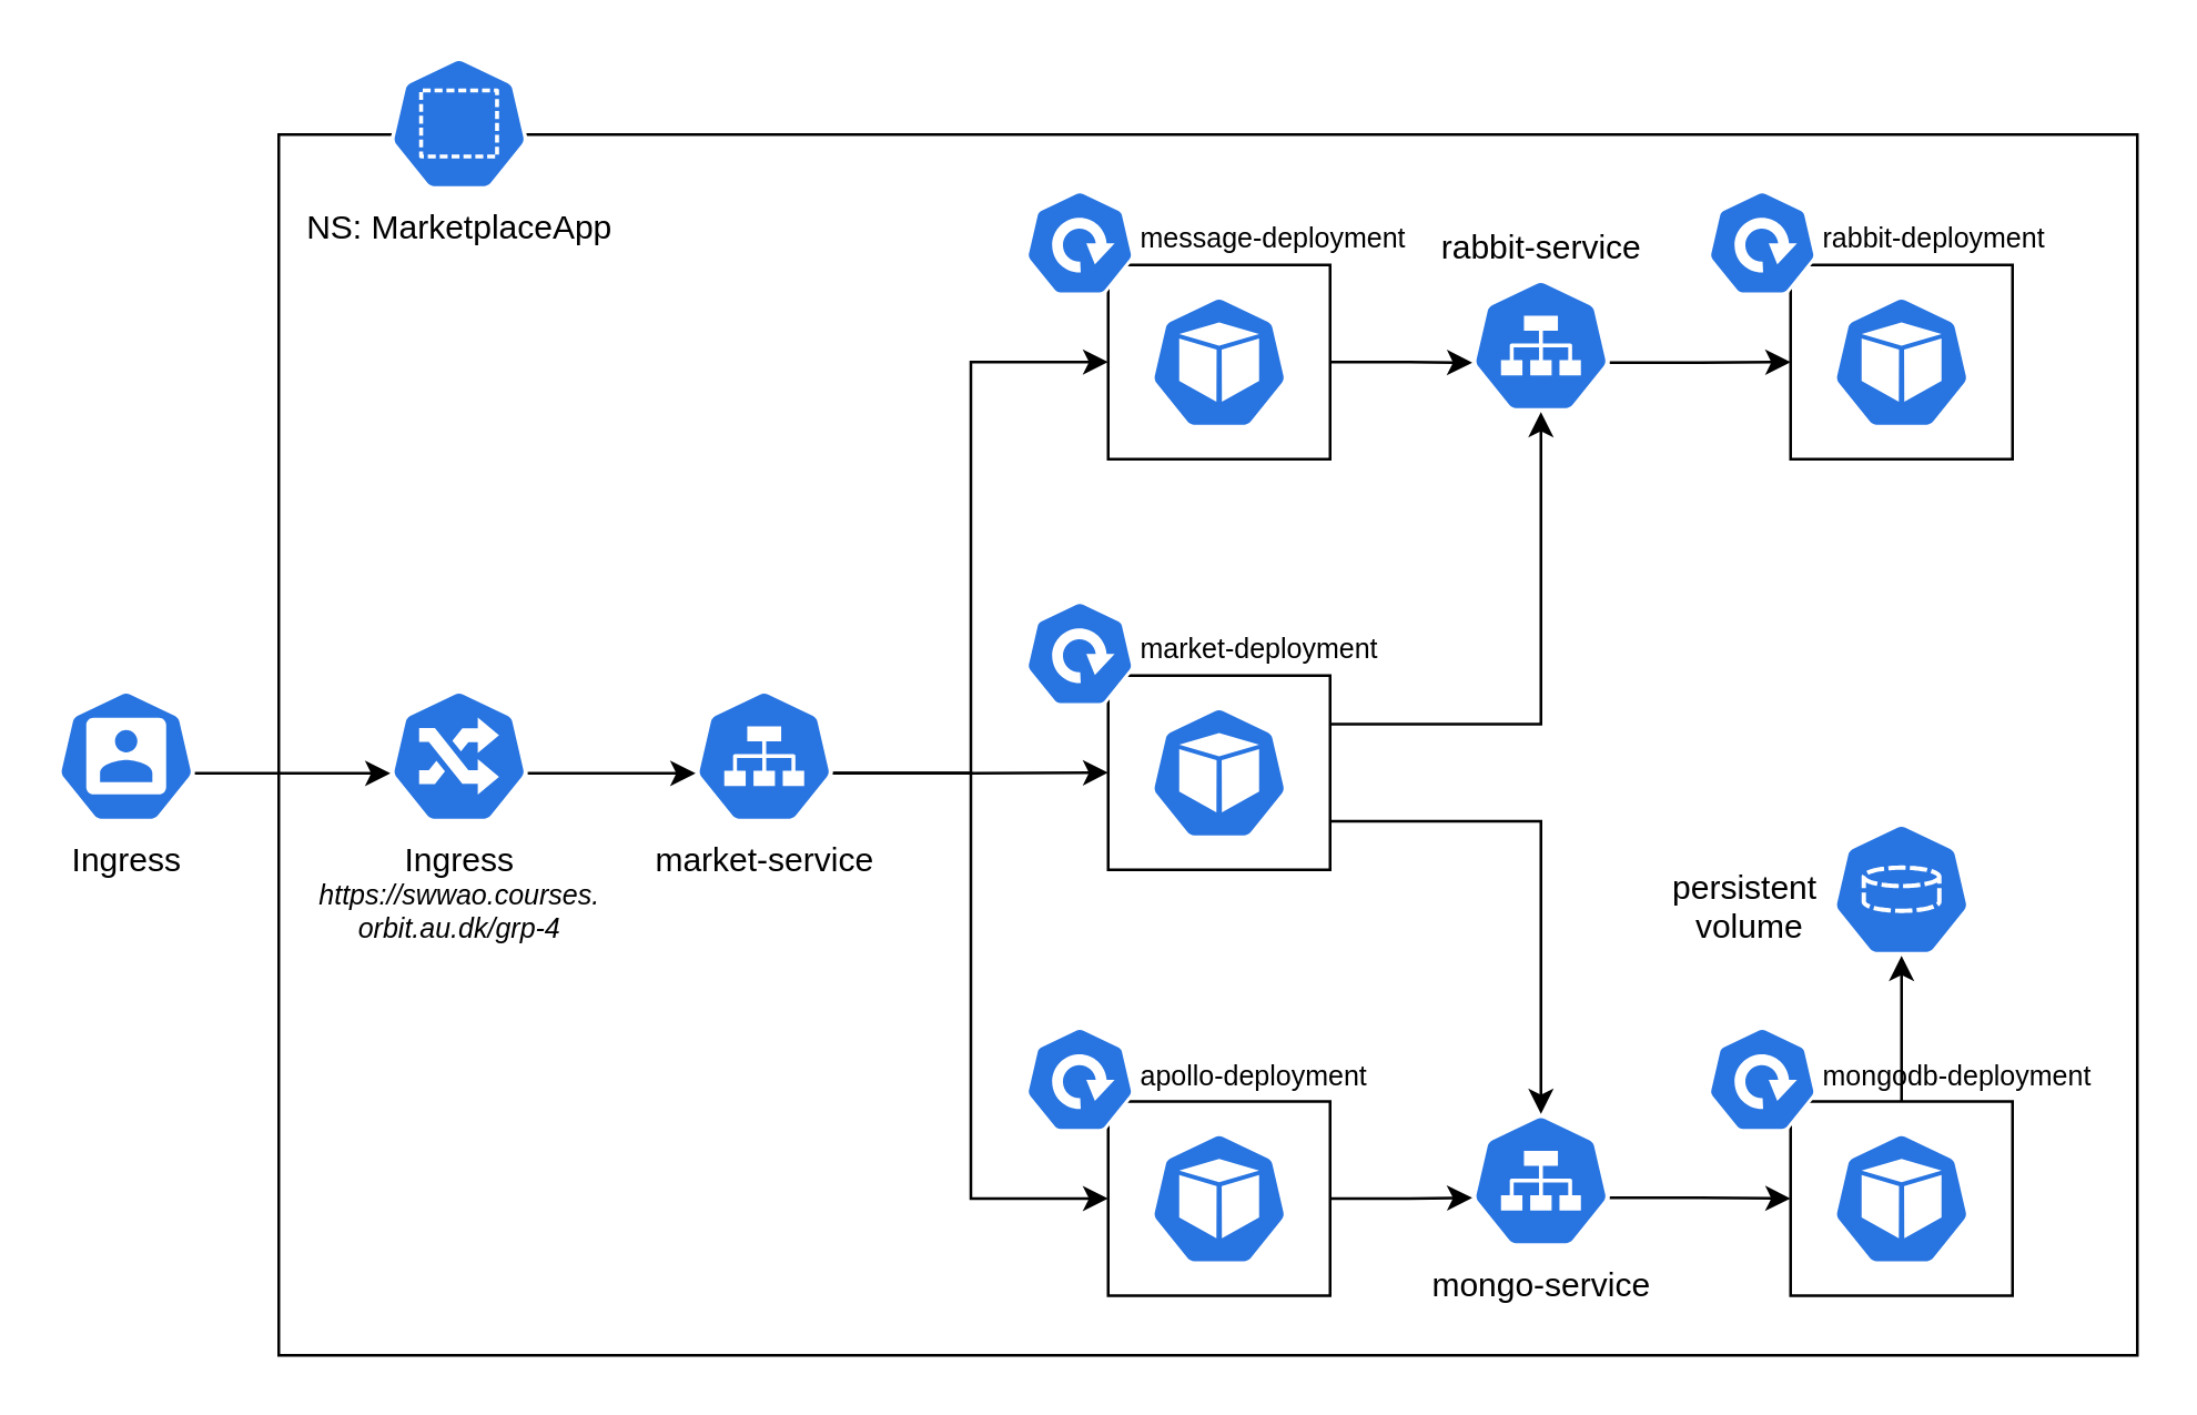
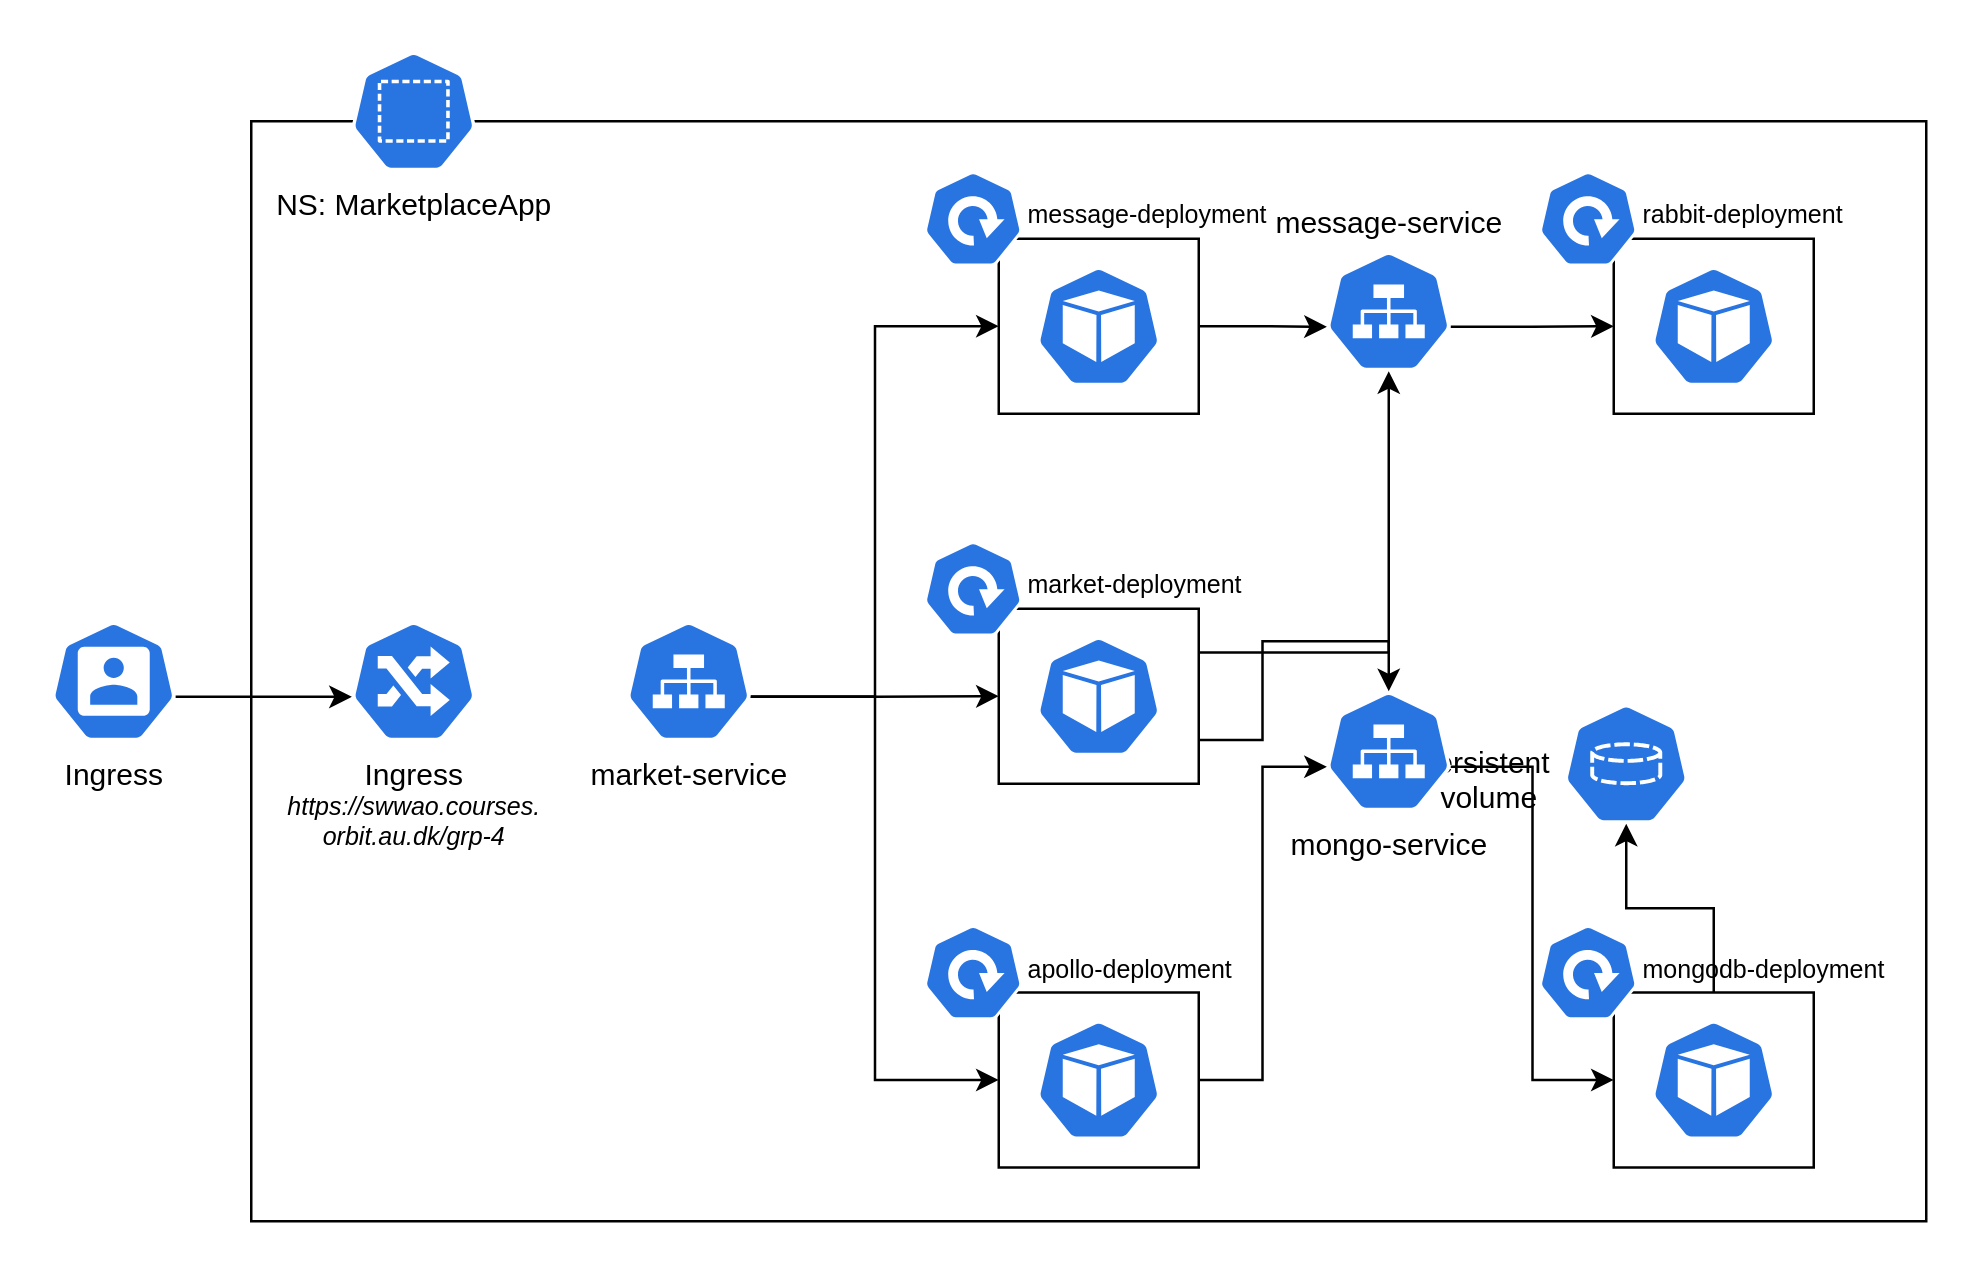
  <mxCell id="0" />
  <mxCell id="1" parent="0" />
  <mxCell id="2" value="" style="rounded=0;whiteSpace=wrap;html=1;fillColor=none;" vertex="1" parent="1"><mxGeometry x="100" y="48" width="670" height="440" as="geometry" /></mxCell>
  <mxCell id="3" value="" style="rounded=0;whiteSpace=wrap;html=1;fillColor=none;" vertex="1" parent="1"><mxGeometry x="399" y="243" width="80" height="70" as="geometry" /></mxCell>
  <mxCell id="4" value="" style="aspect=fixed;sketch=0;html=1;dashed=0;whitespace=wrap;verticalLabelPosition=bottom;verticalAlign=top;fillColor=#2875E2;strokeColor=#ffffff;points=[[0.005,0.63,0],[0.1,0.2,0],[0.9,0.2,0],[0.5,0,0],[0.995,0.63,0],[0.72,0.99,0],[0.5,1,0],[0.28,0.99,0]];shape=mxgraph.kubernetes.icon2;prIcon=pod" vertex="1" parent="1"><mxGeometry x="414" y="254" width="50" height="48" as="geometry" /></mxCell>
  <mxCell id="5" value="Ingress" style="aspect=fixed;sketch=0;html=1;dashed=0;whitespace=wrap;verticalLabelPosition=bottom;verticalAlign=top;fillColor=#2875E2;strokeColor=#ffffff;points=[[0.005,0.63,0],[0.1,0.2,0],[0.9,0.2,0],[0.5,0,0],[0.995,0.63,0],[0.72,0.99,0],[0.5,1,0],[0.28,0.99,0]];shape=mxgraph.kubernetes.icon2;prIcon=user" vertex="1" parent="1"><mxGeometry x="20" y="248" width="50" height="48" as="geometry" /></mxCell>
  <mxCell id="6" value="NS: MarketplaceApp" style="aspect=fixed;sketch=0;html=1;dashed=0;whitespace=wrap;verticalLabelPosition=bottom;verticalAlign=top;fillColor=#2875E2;strokeColor=#ffffff;points=[[0.005,0.63,0],[0.1,0.2,0],[0.9,0.2,0],[0.5,0,0],[0.995,0.63,0],[0.72,0.99,0],[0.5,1,0],[0.28,0.99,0]];shape=mxgraph.kubernetes.icon2;prIcon=ns" vertex="1" parent="1"><mxGeometry x="140" y="20" width="50" height="48" as="geometry" /></mxCell>
  <mxCell id="7" value="Ingress&lt;div style=&quot;font-size: 10px;&quot;&gt;&lt;i&gt;https://swwao.courses&lt;/i&gt;&lt;i style=&quot;background-color: initial;&quot;&gt;.&lt;/i&gt;&lt;/div&gt;&lt;div style=&quot;font-size: 10px;&quot;&gt;&lt;i style=&quot;background-color: initial;&quot;&gt;orbit.au.dk&lt;span style=&quot;background-color: initial;&quot;&gt;/grp-4&lt;/span&gt;&lt;/i&gt;&lt;/div&gt;" style="aspect=fixed;sketch=0;html=1;dashed=0;whitespace=wrap;verticalLabelPosition=bottom;verticalAlign=top;fillColor=#2875E2;strokeColor=#ffffff;points=[[0.005,0.63,0],[0.1,0.2,0],[0.9,0.2,0],[0.5,0,0],[0.995,0.63,0],[0.72,0.99,0],[0.5,1,0],[0.28,0.99,0]];shape=mxgraph.kubernetes.icon2;prIcon=ing" vertex="1" parent="1"><mxGeometry x="140" y="248" width="50" height="48" as="geometry" /></mxCell>
  <mxCell id="8" value="market-deployment" style="aspect=fixed;sketch=0;html=1;dashed=0;whitespace=wrap;verticalLabelPosition=bottom;verticalAlign=top;fillColor=#2875E2;strokeColor=#ffffff;points=[[0.005,0.63,0],[0.1,0.2,0],[0.9,0.2,0],[0.5,0,0],[0.995,0.63,0],[0.72,0.99,0],[0.5,1,0],[0.28,0.99,0]];shape=mxgraph.kubernetes.icon2;prIcon=deploy;align=left;spacingLeft=40;spacingTop=-33;spacingBottom=0;fontSize=10;" vertex="1" parent="1"><mxGeometry x="369" y="216" width="39.58" height="38" as="geometry" /></mxCell>
  <mxCell id="9" value="" style="rounded=0;whiteSpace=wrap;html=1;fillColor=none;" vertex="1" parent="1"><mxGeometry x="399" y="95" width="80" height="70" as="geometry" /></mxCell>
  <mxCell id="10" value="" style="aspect=fixed;sketch=0;html=1;dashed=0;whitespace=wrap;verticalLabelPosition=bottom;verticalAlign=top;fillColor=#2875E2;strokeColor=#ffffff;points=[[0.005,0.63,0],[0.1,0.2,0],[0.9,0.2,0],[0.5,0,0],[0.995,0.63,0],[0.72,0.99,0],[0.5,1,0],[0.28,0.99,0]];shape=mxgraph.kubernetes.icon2;prIcon=pod" vertex="1" parent="1"><mxGeometry x="414" y="106" width="50" height="48" as="geometry" /></mxCell>
  <mxCell id="11" value="message-deployment" style="aspect=fixed;sketch=0;html=1;dashed=0;whitespace=wrap;verticalLabelPosition=bottom;verticalAlign=top;fillColor=#2875E2;strokeColor=#ffffff;points=[[0.005,0.63,0],[0.1,0.2,0],[0.9,0.2,0],[0.5,0,0],[0.995,0.63,0],[0.72,0.99,0],[0.5,1,0],[0.28,0.99,0]];shape=mxgraph.kubernetes.icon2;prIcon=deploy;align=left;spacingLeft=40;spacingTop=-33;spacingBottom=0;fontSize=10;" vertex="1" parent="1"><mxGeometry x="369" y="68" width="39.58" height="38" as="geometry" /></mxCell>
  <mxCell id="12" value="" style="rounded=0;whiteSpace=wrap;html=1;fillColor=none;" vertex="1" parent="1"><mxGeometry x="645" y="95" width="80" height="70" as="geometry" /></mxCell>
  <mxCell id="13" value="" style="aspect=fixed;sketch=0;html=1;dashed=0;whitespace=wrap;verticalLabelPosition=bottom;verticalAlign=top;fillColor=#2875E2;strokeColor=#ffffff;points=[[0.005,0.63,0],[0.1,0.2,0],[0.9,0.2,0],[0.5,0,0],[0.995,0.63,0],[0.72,0.99,0],[0.5,1,0],[0.28,0.99,0]];shape=mxgraph.kubernetes.icon2;prIcon=pod" vertex="1" parent="1"><mxGeometry x="660" y="106" width="50" height="48" as="geometry" /></mxCell>
  <mxCell id="14" value="rabbit-deployment" style="aspect=fixed;sketch=0;html=1;dashed=0;whitespace=wrap;verticalLabelPosition=bottom;verticalAlign=top;fillColor=#2875E2;strokeColor=#ffffff;points=[[0.005,0.63,0],[0.1,0.2,0],[0.9,0.2,0],[0.5,0,0],[0.995,0.63,0],[0.72,0.99,0],[0.5,1,0],[0.28,0.99,0]];shape=mxgraph.kubernetes.icon2;prIcon=deploy;align=left;spacingLeft=40;spacingTop=-33;spacingBottom=0;fontSize=10;" vertex="1" parent="1"><mxGeometry x="615" y="68" width="39.58" height="38" as="geometry" /></mxCell>
  <mxCell id="15" value="" style="rounded=0;whiteSpace=wrap;html=1;fillColor=none;" vertex="1" parent="1"><mxGeometry x="645" y="396.5" width="80" height="70" as="geometry" /></mxCell>
  <mxCell id="16" value="" style="aspect=fixed;sketch=0;html=1;dashed=0;whitespace=wrap;verticalLabelPosition=bottom;verticalAlign=top;fillColor=#2875E2;strokeColor=#ffffff;points=[[0.005,0.63,0],[0.1,0.2,0],[0.9,0.2,0],[0.5,0,0],[0.995,0.63,0],[0.72,0.99,0],[0.5,1,0],[0.28,0.99,0]];shape=mxgraph.kubernetes.icon2;prIcon=pod" vertex="1" parent="1"><mxGeometry x="660" y="407.5" width="50" height="48" as="geometry" /></mxCell>
  <mxCell id="17" value="mongodb-deployment" style="aspect=fixed;sketch=0;html=1;dashed=0;whitespace=wrap;verticalLabelPosition=bottom;verticalAlign=top;fillColor=#2875E2;strokeColor=#ffffff;points=[[0.005,0.63,0],[0.1,0.2,0],[0.9,0.2,0],[0.5,0,0],[0.995,0.63,0],[0.72,0.99,0],[0.5,1,0],[0.28,0.99,0]];shape=mxgraph.kubernetes.icon2;prIcon=deploy;align=left;spacingLeft=40;spacingTop=-33;spacingBottom=0;fontSize=10;" vertex="1" parent="1"><mxGeometry x="615" y="369.5" width="39.58" height="38" as="geometry" /></mxCell>
  <mxCell id="18" value="" style="rounded=0;whiteSpace=wrap;html=1;fillColor=none;" vertex="1" parent="1"><mxGeometry x="399" y="396.5" width="80" height="70" as="geometry" /></mxCell>
  <mxCell id="19" value="" style="aspect=fixed;sketch=0;html=1;dashed=0;whitespace=wrap;verticalLabelPosition=bottom;verticalAlign=top;fillColor=#2875E2;strokeColor=#ffffff;points=[[0.005,0.63,0],[0.1,0.2,0],[0.9,0.2,0],[0.5,0,0],[0.995,0.63,0],[0.72,0.99,0],[0.5,1,0],[0.28,0.99,0]];shape=mxgraph.kubernetes.icon2;prIcon=pod" vertex="1" parent="1"><mxGeometry x="414" y="407.5" width="50" height="48" as="geometry" /></mxCell>
  <mxCell id="20" value="apollo-deployment" style="aspect=fixed;sketch=0;html=1;dashed=0;whitespace=wrap;verticalLabelPosition=bottom;verticalAlign=top;fillColor=#2875E2;strokeColor=#ffffff;points=[[0.005,0.63,0],[0.1,0.2,0],[0.9,0.2,0],[0.5,0,0],[0.995,0.63,0],[0.72,0.99,0],[0.5,1,0],[0.28,0.99,0]];shape=mxgraph.kubernetes.icon2;prIcon=deploy;align=left;spacingLeft=40;spacingTop=-33;spacingBottom=0;fontSize=10;" vertex="1" parent="1"><mxGeometry x="369" y="369.5" width="39.58" height="38" as="geometry" /></mxCell>
  <mxCell id="21" style="edgeStyle=orthogonalEdgeStyle;rounded=0;orthogonalLoop=1;jettySize=auto;html=1;exitX=0.995;exitY=0.63;exitDx=0;exitDy=0;exitPerimeter=0;entryX=0.005;entryY=0.63;entryDx=0;entryDy=0;entryPerimeter=0;" edge="1" parent="1" source="5" target="7"><mxGeometry relative="1" as="geometry" /></mxCell>
- <mxCell id="22" value="persistent&amp;nbsp;&lt;div style=&quot;font-size: 12px;&quot;&gt;&lt;span style=&quot;background-color: initial; font-size: 12px;&quot;&gt;volume&lt;/span&gt;&lt;/div&gt;" style="aspect=fixed;sketch=0;html=1;dashed=0;whitespace=wrap;verticalLabelPosition=bottom;verticalAlign=top;fillColor=#2875E2;strokeColor=#ffffff;points=[[0.005,0.63,0],[0.1,0.2,0],[0.9,0.2,0],[0.5,0,0],[0.995,0.63,0],[0.72,0.99,0],[0.5,1,0],[0.28,0.99,0]];shape=mxgraph.kubernetes.icon2;prIcon=pvc;spacingTop=-38;spacingLeft=-110;fontSize=12;align=center;" vertex="1" parent="1"><mxGeometry x="660" y="296" width="50" height="48" as="geometry" /></mxCell>
+ <mxCell id="22" value="persistent&amp;nbsp;&lt;div style=&quot;font-size: 12px;&quot;&gt;&lt;span style=&quot;background-color: initial; font-size: 12px;&quot;&gt;volume&lt;/span&gt;&lt;/div&gt;" style="aspect=fixed;sketch=0;html=1;dashed=0;whitespace=wrap;verticalLabelPosition=bottom;verticalAlign=top;fillColor=#2875E2;strokeColor=#ffffff;points=[[0.005,0.63,0],[0.1,0.2,0],[0.9,0.2,0],[0.5,0,0],[0.995,0.63,0],[0.72,0.99,0],[0.5,1,0],[0.28,0.99,0]];shape=mxgraph.kubernetes.icon2;prIcon=pvc;spacingTop=-38;spacingLeft=-110;fontSize=12;align=center;" vertex="1" parent="1"><mxGeometry x="625" y="281" width="50" height="48" as="geometry" /></mxCell>
  <mxCell id="23" style="edgeStyle=orthogonalEdgeStyle;rounded=0;orthogonalLoop=1;jettySize=auto;html=1;exitX=0.995;exitY=0.63;exitDx=0;exitDy=0;exitPerimeter=0;entryX=0;entryY=0.5;entryDx=0;entryDy=0;" edge="1" parent="1" source="26" target="9"><mxGeometry relative="1" as="geometry" /></mxCell>
  <mxCell id="24" style="edgeStyle=orthogonalEdgeStyle;rounded=0;orthogonalLoop=1;jettySize=auto;html=1;exitX=0.995;exitY=0.63;exitDx=0;exitDy=0;exitPerimeter=0;entryX=0;entryY=0.5;entryDx=0;entryDy=0;" edge="1" parent="1" source="26" target="3"><mxGeometry relative="1" as="geometry" /></mxCell>
  <mxCell id="25" style="edgeStyle=orthogonalEdgeStyle;rounded=0;orthogonalLoop=1;jettySize=auto;html=1;exitX=0.995;exitY=0.63;exitDx=0;exitDy=0;exitPerimeter=0;entryX=0;entryY=0.5;entryDx=0;entryDy=0;" edge="1" parent="1" source="26" target="18"><mxGeometry relative="1" as="geometry" /></mxCell>
  <mxCell id="26" value="market-service" style="aspect=fixed;sketch=0;html=1;dashed=0;whitespace=wrap;verticalLabelPosition=bottom;verticalAlign=top;fillColor=#2875E2;strokeColor=#ffffff;points=[[0.005,0.63,0],[0.1,0.2,0],[0.9,0.2,0],[0.5,0,0],[0.995,0.63,0],[0.72,0.99,0],[0.5,1,0],[0.28,0.99,0]];shape=mxgraph.kubernetes.icon2;prIcon=svc" vertex="1" parent="1"><mxGeometry x="250" y="248" width="50" height="48" as="geometry" /></mxCell>
- <mxCell id="27" style="edgeStyle=orthogonalEdgeStyle;rounded=0;orthogonalLoop=1;jettySize=auto;html=1;exitX=0.995;exitY=0.63;exitDx=0;exitDy=0;exitPerimeter=0;entryX=0.005;entryY=0.63;entryDx=0;entryDy=0;entryPerimeter=0;" edge="1" parent="1" source="7" target="26"><mxGeometry relative="1" as="geometry" /></mxCell>
  <mxCell id="28" style="edgeStyle=orthogonalEdgeStyle;rounded=0;orthogonalLoop=1;jettySize=auto;html=1;exitX=0.995;exitY=0.63;exitDx=0;exitDy=0;exitPerimeter=0;entryX=0;entryY=0.5;entryDx=0;entryDy=0;" edge="1" parent="1" source="29" target="12"><mxGeometry relative="1" as="geometry" /></mxCell>
- <mxCell id="29" value="rabbit-service" style="aspect=fixed;sketch=0;html=1;dashed=0;whitespace=wrap;verticalLabelPosition=bottom;verticalAlign=top;fillColor=#2875E2;strokeColor=#ffffff;points=[[0.005,0.63,0],[0.1,0.2,0],[0.9,0.2,0],[0.5,0,0],[0.995,0.63,0],[0.72,0.99,0],[0.5,1,0],[0.28,0.99,0]];shape=mxgraph.kubernetes.icon2;prIcon=svc;spacingBottom=0;spacingTop=-73;" vertex="1" parent="1"><mxGeometry x="530" y="100" width="50" height="48" as="geometry" /></mxCell>
+ <mxCell id="29" value="message-service" style="aspect=fixed;sketch=0;html=1;dashed=0;whitespace=wrap;verticalLabelPosition=bottom;verticalAlign=top;fillColor=#2875E2;strokeColor=#ffffff;points=[[0.005,0.63,0],[0.1,0.2,0],[0.9,0.2,0],[0.5,0,0],[0.995,0.63,0],[0.72,0.99,0],[0.5,1,0],[0.28,0.99,0]];shape=mxgraph.kubernetes.icon2;prIcon=svc;spacingBottom=0;spacingTop=-73;" vertex="1" parent="1"><mxGeometry x="530" y="100" width="50" height="48" as="geometry" /></mxCell>
  <mxCell id="30" style="edgeStyle=orthogonalEdgeStyle;rounded=0;orthogonalLoop=1;jettySize=auto;html=1;exitX=1;exitY=0.25;exitDx=0;exitDy=0;entryX=0.5;entryY=1;entryDx=0;entryDy=0;entryPerimeter=0;" edge="1" parent="1" source="3" target="29"><mxGeometry relative="1" as="geometry" /></mxCell>
  <mxCell id="31" style="edgeStyle=orthogonalEdgeStyle;rounded=0;orthogonalLoop=1;jettySize=auto;html=1;exitX=1;exitY=0.5;exitDx=0;exitDy=0;entryX=0.005;entryY=0.63;entryDx=0;entryDy=0;entryPerimeter=0;" edge="1" parent="1" source="9" target="29"><mxGeometry relative="1" as="geometry" /></mxCell>
  <mxCell id="32" style="edgeStyle=orthogonalEdgeStyle;rounded=0;orthogonalLoop=1;jettySize=auto;html=1;exitX=0.995;exitY=0.63;exitDx=0;exitDy=0;exitPerimeter=0;entryX=0;entryY=0.5;entryDx=0;entryDy=0;" edge="1" parent="1" source="33" target="15"><mxGeometry relative="1" as="geometry" /></mxCell>
- <mxCell id="33" value="mongo-service" style="aspect=fixed;sketch=0;html=1;dashed=0;whitespace=wrap;verticalLabelPosition=bottom;verticalAlign=top;fillColor=#2875E2;strokeColor=#ffffff;points=[[0.005,0.63,0],[0.1,0.2,0],[0.9,0.2,0],[0.5,0,0],[0.995,0.63,0],[0.72,0.99,0],[0.5,1,0],[0.28,0.99,0]];shape=mxgraph.kubernetes.icon2;prIcon=svc;spacingBottom=0;spacingTop=0;fontSize=12;" vertex="1" parent="1"><mxGeometry x="530" y="401" width="50" height="48" as="geometry" /></mxCell>
+ <mxCell id="33" value="mongo-service" style="aspect=fixed;sketch=0;html=1;dashed=0;whitespace=wrap;verticalLabelPosition=bottom;verticalAlign=top;fillColor=#2875E2;strokeColor=#ffffff;points=[[0.005,0.63,0],[0.1,0.2,0],[0.9,0.2,0],[0.5,0,0],[0.995,0.63,0],[0.72,0.99,0],[0.5,1,0],[0.28,0.99,0]];shape=mxgraph.kubernetes.icon2;prIcon=svc;spacingBottom=0;spacingTop=0;fontSize=12;" vertex="1" parent="1"><mxGeometry x="530" y="276" width="50" height="48" as="geometry" /></mxCell>
  <mxCell id="34" style="edgeStyle=orthogonalEdgeStyle;rounded=0;orthogonalLoop=1;jettySize=auto;html=1;exitX=1;exitY=0.5;exitDx=0;exitDy=0;entryX=0.005;entryY=0.63;entryDx=0;entryDy=0;entryPerimeter=0;" edge="1" parent="1" source="18" target="33"><mxGeometry relative="1" as="geometry" /></mxCell>
  <mxCell id="35" style="edgeStyle=orthogonalEdgeStyle;rounded=0;orthogonalLoop=1;jettySize=auto;html=1;exitX=1;exitY=0.75;exitDx=0;exitDy=0;entryX=0.5;entryY=0;entryDx=0;entryDy=0;entryPerimeter=0;" edge="1" parent="1" source="3" target="33"><mxGeometry relative="1" as="geometry" /></mxCell>
  <mxCell id="36" style="edgeStyle=orthogonalEdgeStyle;rounded=0;orthogonalLoop=1;jettySize=auto;html=1;exitX=0.5;exitY=0;exitDx=0;exitDy=0;entryX=0.5;entryY=1;entryDx=0;entryDy=0;entryPerimeter=0;" edge="1" parent="1" source="15" target="22"><mxGeometry relative="1" as="geometry" /></mxCell>
